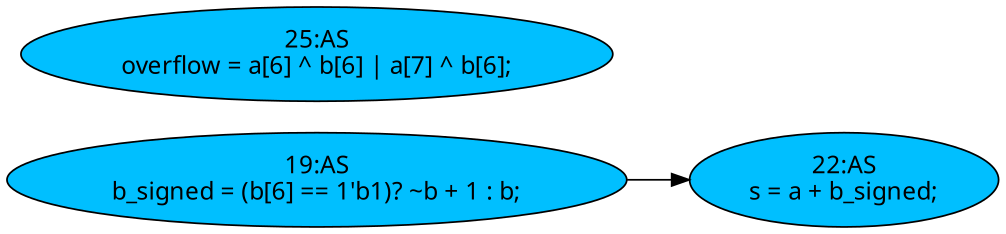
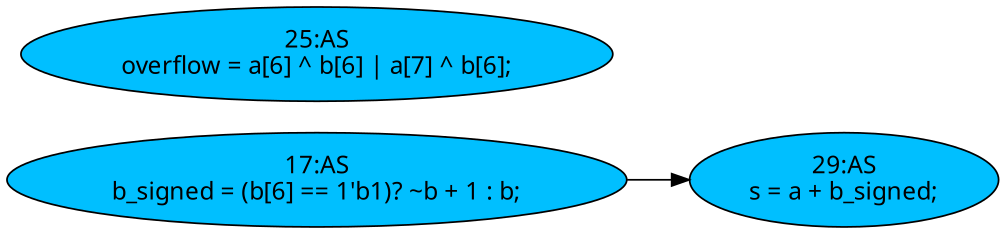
  strict digraph {
    rankdir=LR
    fontname="Noto Sans"
    node [fillcolor=deepskyblue statements="[]" style=filled typ=Assign fontname="Noto Sans"]
-   n1 [ast="<pyverilog.vparser.ast.Assign object at 0x7f605b1a38d0>" def_var="['b_signed']" label="19:AS\nb_signed = (b[6] == 1'b1)? ~b + 1 : b;" use_var="['b', 'b', 'b']"]
-   n2 [ast="<pyverilog.vparser.ast.Assign object at 0x7f605b1b1190>" def_var="['s']" label="22:AS\ns = a + b_signed;" use_var="['a', 'b_signed']"]
+   n1 [ast="<pyverilog.vparser.ast.Assign object at 0x7f605b1a38d0>" def_var="['b_signed']" label="17:AS\nb_signed = (b[6] == 1'b1)? ~b + 1 : b;" use_var="['b', 'b', 'b']"]
+   n2 [ast="<pyverilog.vparser.ast.Assign object at 0x7f605b1b1190>" def_var="['s']" label="29:AS\ns = a + b_signed;" use_var="['a', 'b_signed']"]
    n3 [ast="<pyverilog.vparser.ast.Assign object at 0x7f605b1a6190>" def_var="['overflow']" label="25:AS\noverflow = a[6] ^ b[6] | a[7] ^ b[6];" use_var="['a', 'b', 'a', 'b']"]
    n1 -> n2 [fontname="Noto Sans"]
  }
